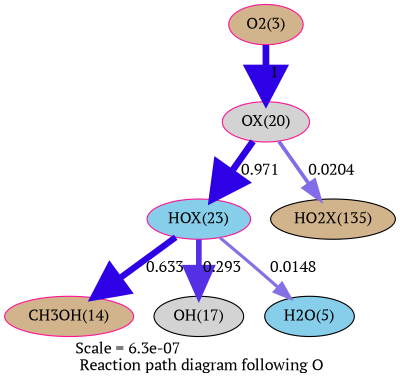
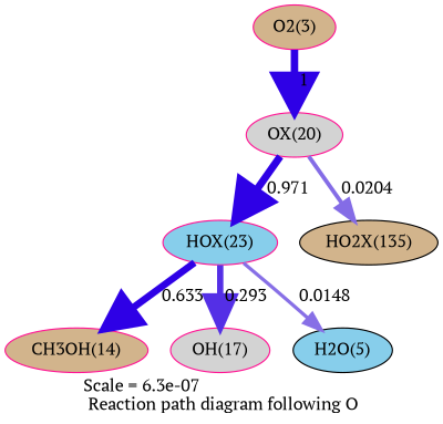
  digraph {
    fontname="PT Serif"
    label="Scale = 6.3e-07\l Reaction path diagram following O"
    node [color=deeppink fillcolor=tan fontname="PT Serif" style=filled]
    edge [fontname="PT Serif"]
    n1 [label="O2(3)"]
    n2 [fillcolor=lightgrey label="OX(20)"]
    n3 [fillcolor=skyblue label="HOX(23)"]
    n4 [color=black label="HO2X(135)"]
    n5 [label="CH3OH(14)"]
-   n6 [color=black fillcolor=lightgrey label="OH(17)"]
+   n6 [fillcolor=lightgrey label="OH(17)"]
    n7 [color=black fillcolor=skyblue label="H2O(5)"]
    n1 -> n2 [arrowsize=3 color="0.7, 1.5, 0.9" label=" 1" penwidth=6]
    n2 -> n3 [arrowsize=2.99 color="0.7, 1.47, 0.9" label=" 0.971" penwidth=5.98]
    n2 -> n4 [arrowsize=1.67 color="0.7, 0.529, 0.9" label=" 0.0204" penwidth=3.34]
    n3 -> n5 [arrowsize=2.83 color="0.7, 1.13, 0.9" label=" 0.633" penwidth=5.65]
    n3 -> n6 [arrowsize=2.54 color="0.7, 0.793, 0.9" label=" 0.293" penwidth=5.07]
    n3 -> n7 [arrowsize=1.41 color="0.7, 0.515, 0.9" label=" 0.0148" penwidth=2.82]
  }
